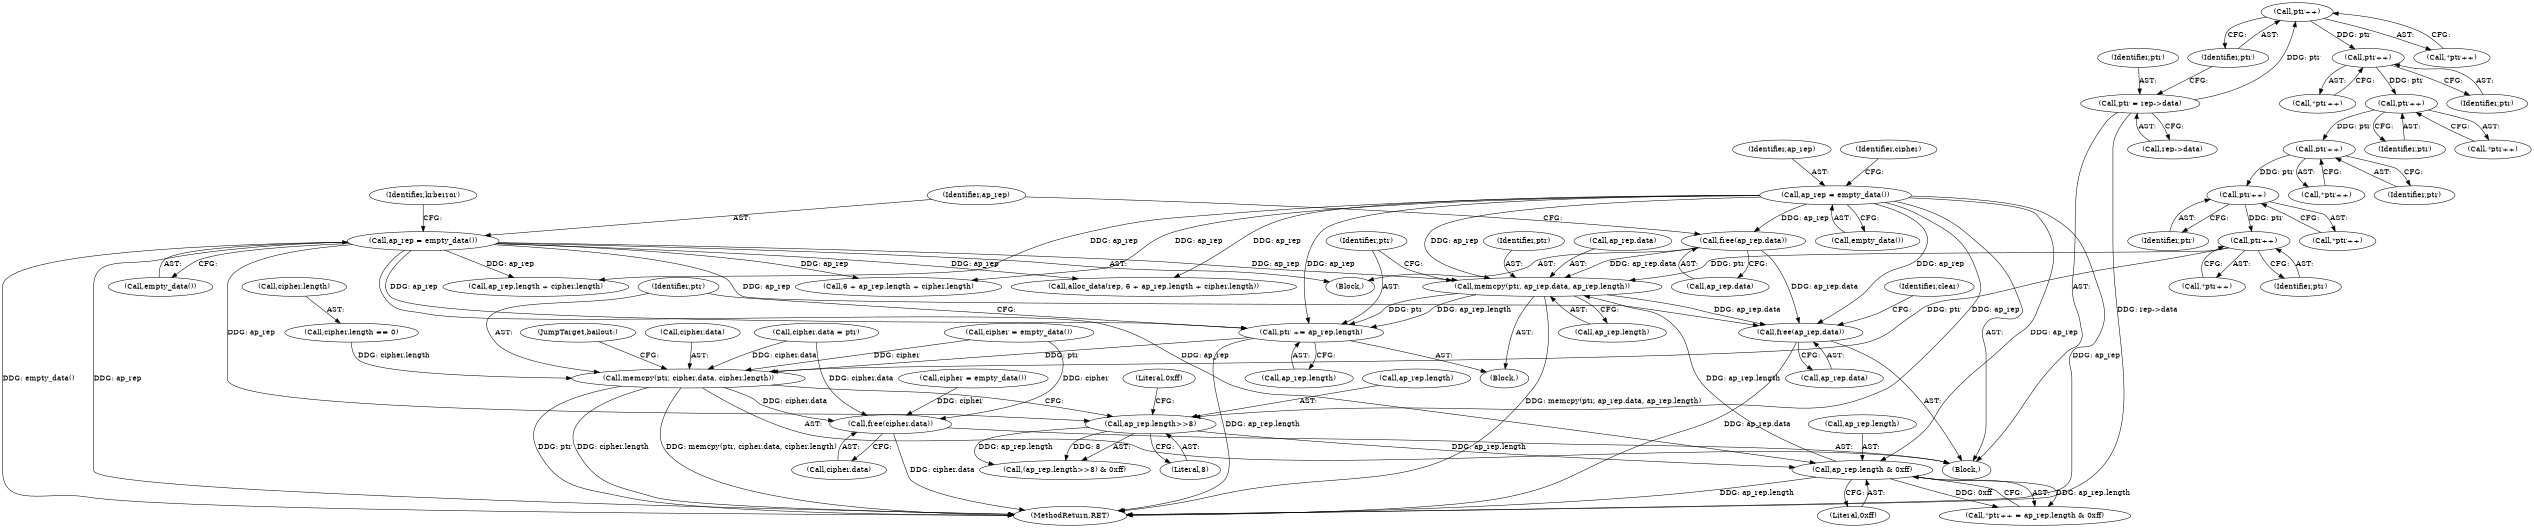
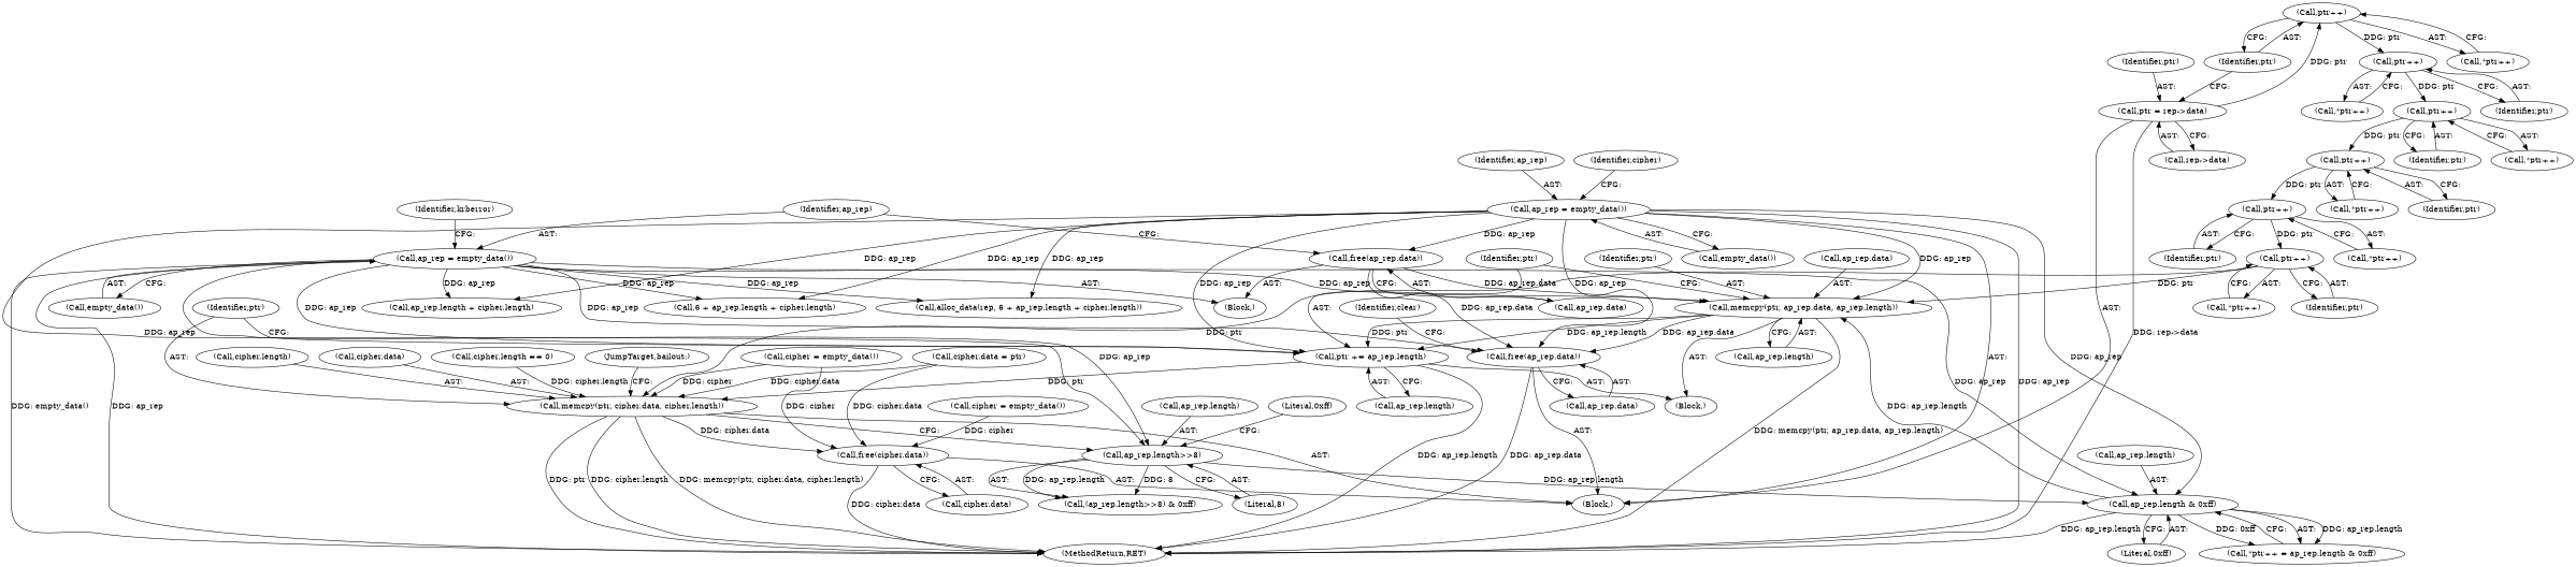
  digraph {
    n1 [label="(Call,memcpy(ptr, ap_rep.data, ap_rep.length))"]
    n2 [label="(Call,ptr += ap_rep.length)"]
    n3 [label="(Call,free(ap_rep.data))"]
    n4 [label="(Call,ap_rep.length)"]
    n5 [label="(Block,)"]
    n6 [label="(MethodReturn,RET)"]
    n7 [label="(Call,memcpy(ptr, cipher.data, cipher.length))"]
    n8 [label="(Call,ap_rep.length)"]
    n9 [label="(Block,)"]
    n10 [label="(Call,ap_rep.data)"]
    n11 [label="(Call,ptr++)"]
    n12 [label="(Identifier,ptr)"]
    n13 [label="(Call,*ptr++)"]
    n14 [label="(Call,ap_rep.length>>8)"]
    n15 [label="(Call,free(cipher.data))"]
    n16 [label="(Call,ptr++)"]
    n17 [label="(Call,*ptr++)"]
    n18 [label="(Identifier,ptr)"]
    n19 [label="(Call,ptr++)"]
    n20 [label="(Identifier,ptr)"]
    n21 [label="(Call,*ptr++)"]
    n22 [label="(Call,ptr++)"]
    n23 [label="(Call,*ptr++)"]
    n24 [label="(Identifier,ptr)"]
    n25 [label="(Call,ptr++)"]
    n26 [label="(Identifier,ptr)"]
    n27 [label="(Call,*ptr++)"]
    n28 [label="(Call,ptr++)"]
    n29 [label="(Call,*ptr++)"]
    n30 [label="(Identifier,ptr)"]
    n31 [label="(Call,ptr = rep->data)"]
    n32 [label="(Call,rep->data)"]
    n33 [label="(Call,free(ap_rep.data))"]
    n34 [label="(Call,ap_rep.data)"]
    n35 [label="(Block,)"]
    n36 [label="(Call,ap_rep = empty_data())"]
    n37 [label="(Call,ap_rep.length & 0xff)"]
    n38 [label="(Call,empty_data())"]
    n39 [label="(Call,ap_rep.length + cipher.length)"]
    n40 [label="(Call,6 + ap_rep.length + cipher.length)"]
    n41 [label="(Call,alloc_data(rep, 6 + ap_rep.length + cipher.length))"]
    n42 [label="(Literal,0xff)"]
    n43 [label="(Call,*ptr++ = ap_rep.length & 0xff)"]
    n44 [label="(Call,(ap_rep.length>>8) & 0xff)"]
    n45 [label="(Literal,8)"]
    n46 [label="(Call,ap_rep = empty_data())"]
    n47 [label="(Call,empty_data())"]
    n48 [label="(Call,cipher.data)"]
    n49 [label="(Call,cipher.length)"]
    n50 [label="(Identifier,krberror)"]
    n51 [label="(Identifier,cipher)"]
    n52 [label="(Call,cipher.data)"]
    n53 [label="(Identifier,clear)"]
    n54 [label="(Call,cipher.length == 0)"]
    n55 [label="(JumpTarget,bailout:)"]
    n56 [label="(Identifier,ptr)"]
    n57 [label="(Identifier,ptr)"]
    n58 [label="(Call,cipher = empty_data())"]
    n59 [label="(Identifier,ptr)"]
    n60 [label="(Call,ap_rep.length)"]
    n61 [label="(Identifier,ptr)"]
    n62 [label="(Call,ap_rep.length)"]
    n63 [label="(Call,cipher = empty_data())"]
    n64 [label="(Call,cipher.data = ptr)"]
    n65 [label="(Identifier,ap_rep)"]
    n66 [label="(Identifier,ap_rep)"]
    n67 [label="(Call,ap_rep.data)"]
    n68 [label="(Literal,0xff)"]
    n1 -> n2 [label="DDG: ap_rep.length"]
    n1 -> n2 [label="DDG: ptr"]
    n1 -> n3 [label="DDG: ap_rep.data"]
    n1 -> n4 [label="CFG: "]
    n1 -> n5 [label="AST: "]
    n1 -> n6 [label="DDG: memcpy(ptr, ap_rep.data, ap_rep.length)"]
    n2 -> n5 [label="AST: "]
    n2 -> n6 [label="DDG: ap_rep.length"]
    n2 -> n7 [label="DDG: ptr"]
    n2 -> n8 [label="CFG: "]
    n3 -> n6 [label="DDG: ap_rep.data"]
    n3 -> n9 [label="AST: "]
    n3 -> n10 [label="CFG: "]
    n4 -> n1 [label="AST: "]
    n7 -> n6 [label="DDG: cipher.length"]
    n7 -> n6 [label="DDG: memcpy(ptr, cipher.data, cipher.length)"]
    n7 -> n6 [label="DDG: ptr"]
    n7 -> n9 [label="AST: "]
    n7 -> n14 [label="CFG: "]
    n7 -> n15 [label="DDG: cipher.data"]
    n8 -> n2 [label="AST: "]
    n10 -> n3 [label="AST: "]
    n11 -> n1 [label="DDG: ptr"]
    n11 -> n7 [label="DDG: ptr"]
    n11 -> n12 [label="CFG: "]
    n11 -> n13 [label="AST: "]
    n12 -> n11 [label="AST: "]
    n13 -> n11 [label="CFG: "]
    n14 -> n37 [label="DDG: ap_rep.length"]
    n14 -> n44 [label="AST: "]
    n14 -> n44 [label="DDG: ap_rep.length"]
    n14 -> n44 [label="DDG: 8"]
    n14 -> n45 [label="CFG: "]
    n15 -> n6 [label="DDG: cipher.data"]
    n15 -> n9 [label="AST: "]
    n15 -> n48 [label="CFG: "]
    n16 -> n11 [label="DDG: ptr"]
    n16 -> n17 [label="AST: "]
    n16 -> n18 [label="CFG: "]
    n17 -> n16 [label="CFG: "]
    n18 -> n16 [label="AST: "]
    n19 -> n16 [label="DDG: ptr"]
    n19 -> n20 [label="CFG: "]
    n19 -> n21 [label="AST: "]
    n20 -> n19 [label="AST: "]
    n21 -> n19 [label="CFG: "]
    n22 -> n19 [label="DDG: ptr"]
    n22 -> n23 [label="AST: "]
    n22 -> n24 [label="CFG: "]
    n23 -> n22 [label="CFG: "]
    n24 -> n22 [label="AST: "]
    n25 -> n22 [label="DDG: ptr"]
    n25 -> n26 [label="CFG: "]
    n25 -> n27 [label="AST: "]
    n26 -> n25 [label="AST: "]
    n27 -> n25 [label="CFG: "]
    n28 -> n25 [label="DDG: ptr"]
    n28 -> n29 [label="AST: "]
    n28 -> n30 [label="CFG: "]
    n29 -> n28 [label="CFG: "]
    n30 -> n28 [label="AST: "]
    n30 -> n31 [label="CFG: "]
    n31 -> n6 [label="DDG: rep->data"]
    n31 -> n9 [label="AST: "]
    n31 -> n28 [label="DDG: ptr"]
    n31 -> n32 [label="CFG: "]
    n32 -> n31 [label="AST: "]
    n33 -> n1 [label="DDG: ap_rep.data"]
    n33 -> n3 [label="DDG: ap_rep.data"]
    n33 -> n34 [label="CFG: "]
    n33 -> n35 [label="AST: "]
    n34 -> n33 [label="AST: "]
    n36 -> n1 [label="DDG: ap_rep"]
    n36 -> n2 [label="DDG: ap_rep"]
    n36 -> n3 [label="DDG: ap_rep"]
    n36 -> n6 [label="DDG: ap_rep"]
    n36 -> n9 [label="AST: "]
    n36 -> n14 [label="DDG: ap_rep"]
    n36 -> n33 [label="DDG: ap_rep"]
    n36 -> n37 [label="DDG: ap_rep"]
    n36 -> n38 [label="CFG: "]
    n36 -> n39 [label="DDG: ap_rep"]
    n36 -> n40 [label="DDG: ap_rep"]
    n36 -> n41 [label="DDG: ap_rep"]
    n37 -> n1 [label="DDG: ap_rep.length"]
    n37 -> n6 [label="DDG: ap_rep.length"]
    n37 -> n42 [label="CFG: "]
    n37 -> n43 [label="AST: "]
    n37 -> n43 [label="DDG: ap_rep.length"]
    n37 -> n43 [label="DDG: 0xff"]
    n38 -> n36 [label="AST: "]
    n42 -> n37 [label="AST: "]
    n43 -> n37 [label="CFG: "]
    n45 -> n14 [label="AST: "]
    n46 -> n1 [label="DDG: ap_rep"]
    n46 -> n2 [label="DDG: ap_rep"]
    n46 -> n3 [label="DDG: ap_rep"]
    n46 -> n6 [label="DDG: empty_data()"]
    n46 -> n6 [label="DDG: ap_rep"]
    n46 -> n14 [label="DDG: ap_rep"]
    n46 -> n35 [label="AST: "]
    n46 -> n37 [label="DDG: ap_rep"]
    n46 -> n39 [label="DDG: ap_rep"]
    n46 -> n40 [label="DDG: ap_rep"]
    n46 -> n41 [label="DDG: ap_rep"]
    n46 -> n47 [label="CFG: "]
    n47 -> n46 [label="AST: "]
    n48 -> n15 [label="AST: "]
-   n49 -> n54 [label="AST: "]
+   n49 -> n7 [label="AST: "]
    n50 -> n46 [label="CFG: "]
    n51 -> n36 [label="CFG: "]
    n52 -> n7 [label="AST: "]
    n53 -> n3 [label="CFG: "]
    n54 -> n7 [label="DDG: cipher.length"]
    n55 -> n7 [label="CFG: "]
    n56 -> n1 [label="CFG: "]
    n56 -> n2 [label="AST: "]
    n57 -> n2 [label="CFG: "]
    n57 -> n7 [label="AST: "]
    n58 -> n7 [label="DDG: cipher"]
    n58 -> n15 [label="DDG: cipher"]
    n59 -> n1 [label="AST: "]
    n60 -> n14 [label="AST: "]
    n61 -> n31 [label="AST: "]
    n62 -> n37 [label="AST: "]
    n63 -> n15 [label="DDG: cipher"]
    n64 -> n7 [label="DDG: cipher.data"]
    n64 -> n15 [label="DDG: cipher.data"]
    n65 -> n36 [label="AST: "]
    n66 -> n33 [label="CFG: "]
    n66 -> n46 [label="AST: "]
    n67 -> n1 [label="AST: "]
    n68 -> n14 [label="CFG: "]
  }
